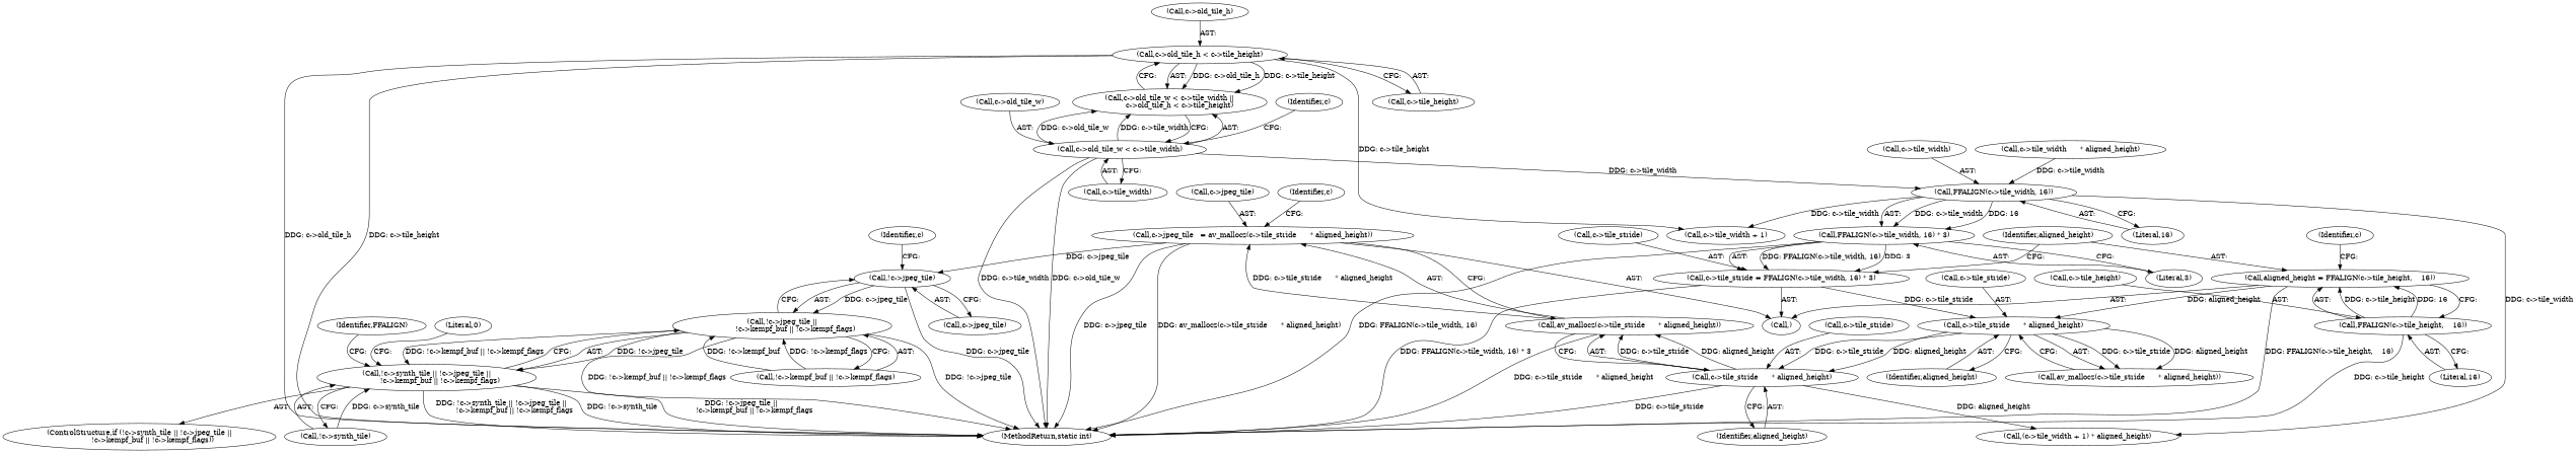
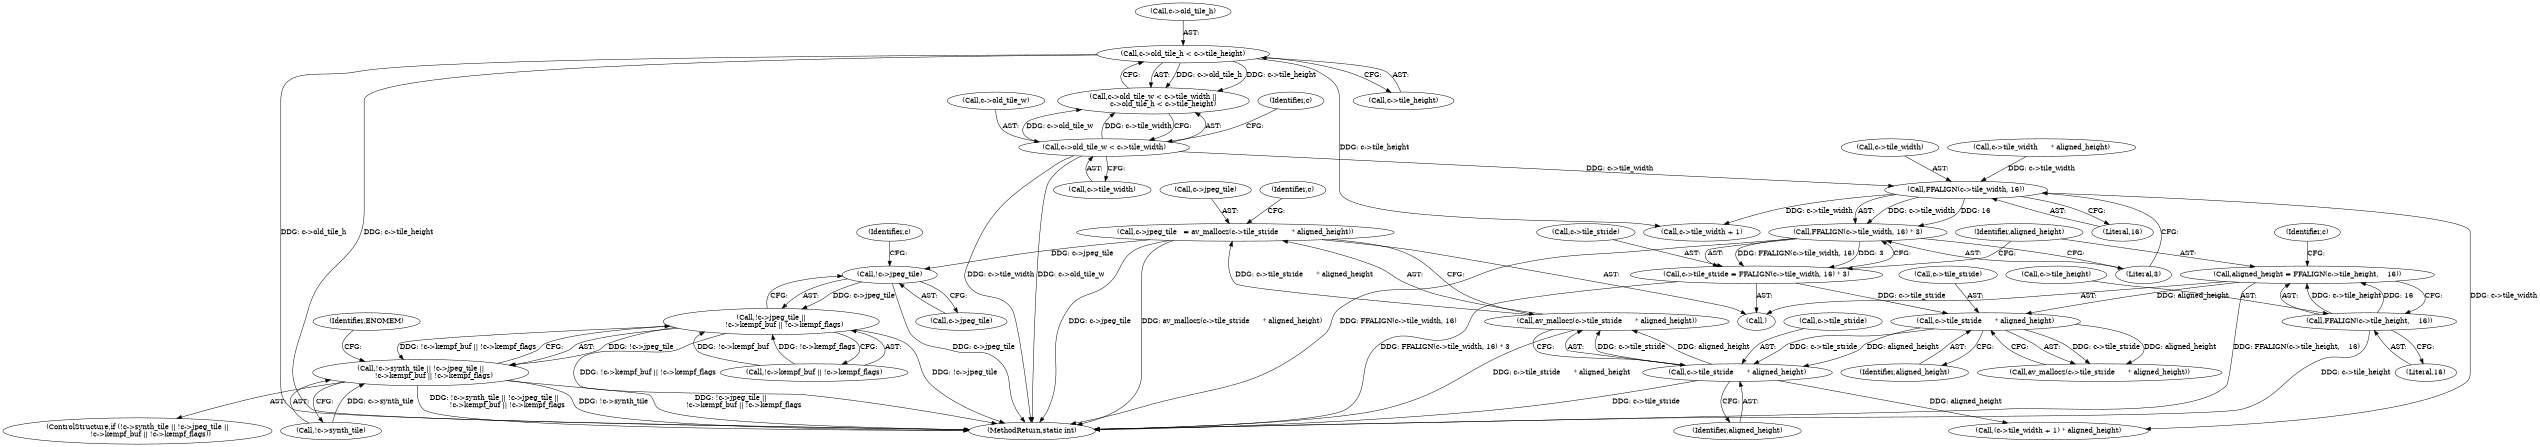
  digraph {
    n1 [label="(Call,c->jpeg_tile   = av_mallocz(c->tile_stride      * aligned_height))"]
    n2 [label="(Call,av_mallocz(c->tile_stride      * aligned_height))"]
    n3 [label="(Call,!c->jpeg_tile)"]
    n4 [label="(MethodReturn,static int)"]
    n5 [label="(Call,)"]
    n6 [label="(Call,c->tile_stride      * aligned_height)"]
    n7 [label="(Call,!c->jpeg_tile ||\n            !c->kempf_buf || !c->kempf_flags)"]
    n8 [label="(Call,c->jpeg_tile)"]
    n9 [label="(Identifier,aligned_height)"]
    n10 [label="(Call,(c->tile_width + 1) * aligned_height)"]
    n11 [label="(Call,c->tile_stride      * aligned_height)"]
    n12 [label="(Call,av_mallocz(c->tile_stride      * aligned_height))"]
    n13 [label="(Identifier,aligned_height)"]
    n14 [label="(Call,c->tile_stride = FFALIGN(c->tile_width, 16) * 3)"]
    n15 [label="(Call,FFALIGN(c->tile_width, 16) * 3)"]
    n16 [label="(Literal,3)"]
    n17 [label="(Call,FFALIGN(c->tile_width, 16))"]
    n18 [label="(Call,c->tile_width + 1)"]
    n19 [label="(Literal,16)"]
    n20 [label="(Call,c->tile_width      * aligned_height)"]
    n21 [label="(Call,c->old_tile_w < c->tile_width)"]
    n22 [label="(Call,c->old_tile_w < c->tile_width ||\n         c->old_tile_h < c->tile_height)"]
    n23 [label="(Call,c->tile_width)"]
    n24 [label="(Call,c->old_tile_h < c->tile_height)"]
    n25 [label="(Call,aligned_height = FFALIGN(c->tile_height,    16))"]
    n26 [label="(Call,FFALIGN(c->tile_height,    16))"]
    n27 [label="(Literal,16)"]
    n28 [label="(Call,c->tile_height)"]
    n29 [label="(Call,!c->synth_tile || !c->jpeg_tile ||\n            !c->kempf_buf || !c->kempf_flags)"]
    n30 [label="(Call,!c->kempf_buf || !c->kempf_flags)"]
    n31 [label="(Call,!c->synth_tile)"]
    n32 [label="(ControlStructure,if (!c->synth_tile || !c->jpeg_tile ||\n            !c->kempf_buf || !c->kempf_flags))"]
    n33 [label="(Identifier,c)"]
    n34 [label="(Call,c->old_tile_h)"]
    n35 [label="(Call,c->tile_stride)"]
    n36 [label="(Identifier,c)"]
    n37 [label="(Call,c->tile_height)"]
    n38 [label="(Call,c->jpeg_tile)"]
    n39 [label="(Call,c->tile_width)"]
    n40 [label="(Identifier,c)"]
-   n41 [label="(Literal,0)"]
    n42 [label="(Call,c->tile_stride)"]
    n43 [label="(Call,c->tile_stride)"]
    n44 [label="(Call,c->old_tile_w)"]
    n45 [label="(Identifier,aligned_height)"]
    n46 [label="(Identifier,c)"]
-   n47 [label="(Identifier,FFALIGN)"]
+   n47 [label="(Identifier,ENOMEM)"]
    n1 -> n2 [label="CFG: "]
    n1 -> n3 [label="DDG: c->jpeg_tile"]
    n1 -> n4 [label="DDG: c->jpeg_tile"]
    n1 -> n4 [label="DDG: av_mallocz(c->tile_stride      * aligned_height)"]
    n1 -> n5 [label="AST: "]
    n2 -> n1 [label="AST: "]
    n2 -> n1 [label="DDG: c->tile_stride      * aligned_height"]
    n2 -> n4 [label="DDG: c->tile_stride      * aligned_height"]
    n2 -> n6 [label="CFG: "]
    n3 -> n4 [label="DDG: c->jpeg_tile"]
    n3 -> n7 [label="AST: "]
    n3 -> n7 [label="DDG: c->jpeg_tile"]
    n3 -> n8 [label="CFG: "]
    n6 -> n2 [label="AST: "]
    n6 -> n2 [label="DDG: c->tile_stride"]
    n6 -> n2 [label="DDG: aligned_height"]
    n6 -> n4 [label="DDG: c->tile_stride"]
    n6 -> n9 [label="CFG: "]
    n6 -> n10 [label="DDG: aligned_height"]
    n7 -> n3 [label="CFG: "]
    n7 -> n4 [label="DDG: !c->kempf_buf || !c->kempf_flags"]
    n7 -> n4 [label="DDG: !c->jpeg_tile"]
    n7 -> n29 [label="AST: "]
    n7 -> n29 [label="DDG: !c->jpeg_tile"]
    n7 -> n29 [label="DDG: !c->kempf_buf || !c->kempf_flags"]
    n7 -> n30 [label="CFG: "]
    n8 -> n3 [label="AST: "]
    n9 -> n6 [label="AST: "]
    n11 -> n6 [label="DDG: c->tile_stride"]
    n11 -> n6 [label="DDG: aligned_height"]
    n11 -> n12 [label="AST: "]
    n11 -> n12 [label="DDG: c->tile_stride"]
    n11 -> n12 [label="DDG: aligned_height"]
    n11 -> n13 [label="CFG: "]
    n12 -> n11 [label="CFG: "]
    n13 -> n11 [label="AST: "]
    n14 -> n4 [label="DDG: FFALIGN(c->tile_width, 16) * 3"]
    n14 -> n5 [label="AST: "]
    n14 -> n11 [label="DDG: c->tile_stride"]
+   n14 -> n15 [label="CFG: "]
    n15 -> n4 [label="DDG: FFALIGN(c->tile_width, 16)"]
    n15 -> n14 [label="AST: "]
    n15 -> n14 [label="DDG: FFALIGN(c->tile_width, 16)"]
    n15 -> n14 [label="DDG: 3"]
    n15 -> n16 [label="CFG: "]
    n16 -> n15 [label="AST: "]
+   n16 -> n17 [label="CFG: "]
    n17 -> n10 [label="DDG: c->tile_width"]
    n17 -> n15 [label="AST: "]
    n17 -> n15 [label="DDG: c->tile_width"]
    n17 -> n15 [label="DDG: 16"]
    n17 -> n18 [label="DDG: c->tile_width"]
    n17 -> n19 [label="CFG: "]
    n19 -> n17 [label="AST: "]
    n20 -> n17 [label="DDG: c->tile_width"]
    n21 -> n4 [label="DDG: c->old_tile_w"]
    n21 -> n4 [label="DDG: c->tile_width"]
    n21 -> n17 [label="DDG: c->tile_width"]
    n21 -> n22 [label="AST: "]
    n21 -> n22 [label="DDG: c->old_tile_w"]
    n21 -> n22 [label="DDG: c->tile_width"]
    n21 -> n23 [label="CFG: "]
    n22 -> n21 [label="CFG: "]
    n22 -> n24 [label="CFG: "]
    n23 -> n21 [label="AST: "]
    n24 -> n4 [label="DDG: c->old_tile_h"]
    n24 -> n4 [label="DDG: c->tile_height"]
    n24 -> n18 [label="DDG: c->tile_height"]
    n24 -> n22 [label="AST: "]
    n24 -> n22 [label="DDG: c->old_tile_h"]
    n24 -> n22 [label="DDG: c->tile_height"]
    n24 -> n28 [label="CFG: "]
    n25 -> n4 [label="DDG: FFALIGN(c->tile_height,    16)"]
    n25 -> n5 [label="AST: "]
    n25 -> n11 [label="DDG: aligned_height"]
    n25 -> n26 [label="CFG: "]
    n26 -> n4 [label="DDG: c->tile_height"]
    n26 -> n25 [label="AST: "]
    n26 -> n25 [label="DDG: c->tile_height"]
    n26 -> n25 [label="DDG: 16"]
    n26 -> n27 [label="CFG: "]
    n27 -> n26 [label="AST: "]
    n28 -> n24 [label="AST: "]
    n29 -> n4 [label="DDG: !c->synth_tile"]
    n29 -> n4 [label="DDG: !c->jpeg_tile ||\n            !c->kempf_buf || !c->kempf_flags"]
    n29 -> n4 [label="DDG: !c->synth_tile || !c->jpeg_tile ||\n            !c->kempf_buf || !c->kempf_flags"]
    n29 -> n7 [label="CFG: "]
    n29 -> n31 [label="CFG: "]
    n29 -> n32 [label="AST: "]
    n30 -> n7 [label="AST: "]
    n30 -> n7 [label="DDG: !c->kempf_buf"]
    n30 -> n7 [label="DDG: !c->kempf_flags"]
    n31 -> n29 [label="AST: "]
    n31 -> n29 [label="DDG: c->synth_tile"]
    n33 -> n1 [label="CFG: "]
    n34 -> n24 [label="AST: "]
    n35 -> n11 [label="AST: "]
    n36 -> n21 [label="CFG: "]
    n37 -> n26 [label="AST: "]
    n38 -> n1 [label="AST: "]
    n39 -> n17 [label="AST: "]
    n40 -> n3 [label="CFG: "]
-   n41 -> n29 [label="CFG: "]
    n42 -> n6 [label="AST: "]
    n43 -> n14 [label="AST: "]
    n44 -> n21 [label="AST: "]
    n45 -> n14 [label="CFG: "]
    n45 -> n25 [label="AST: "]
    n46 -> n25 [label="CFG: "]
    n47 -> n29 [label="CFG: "]
  }
